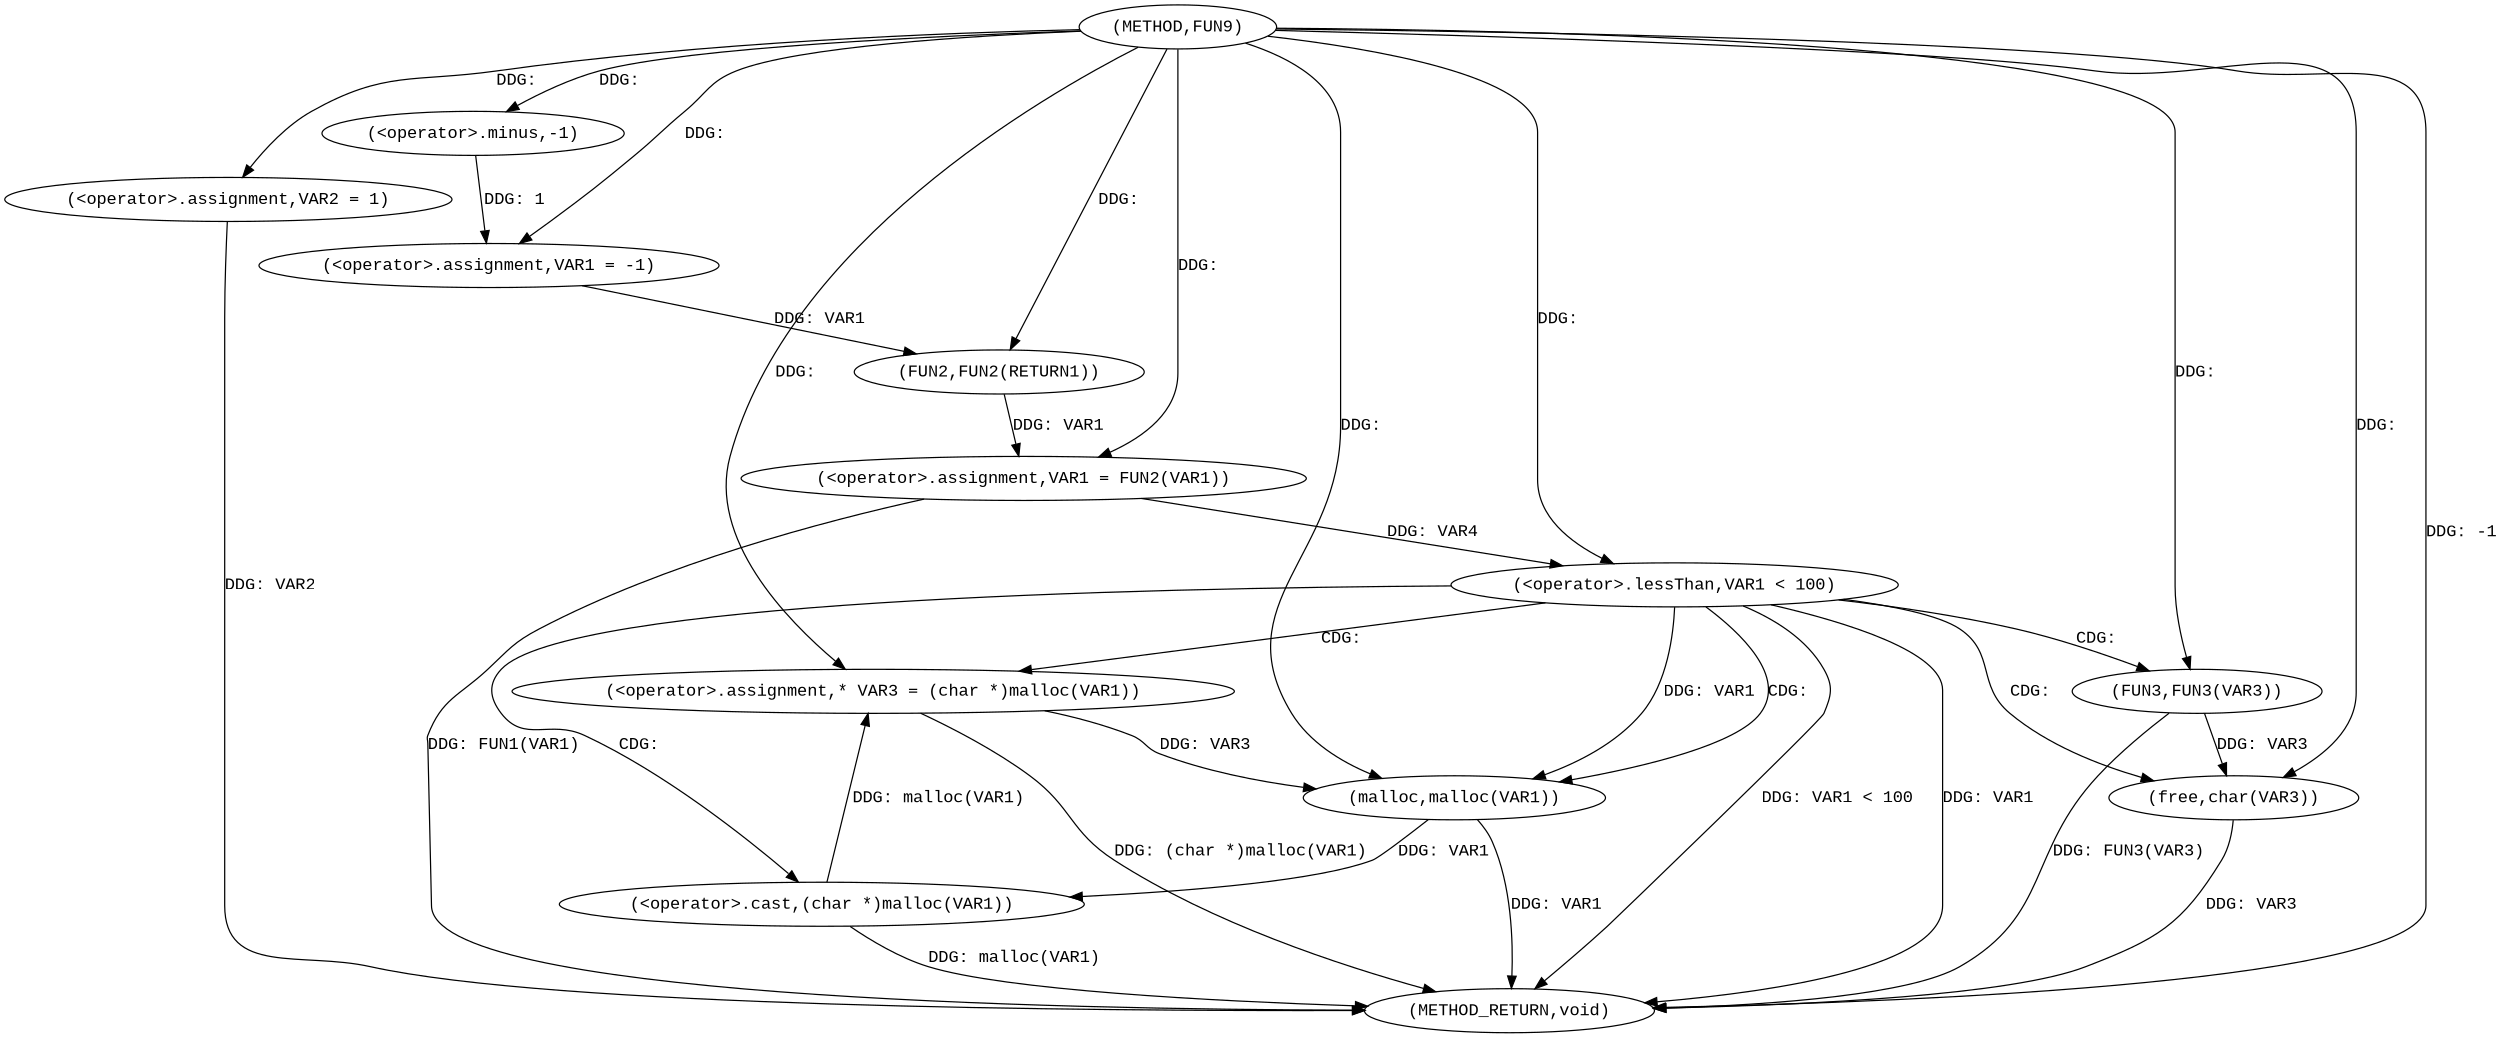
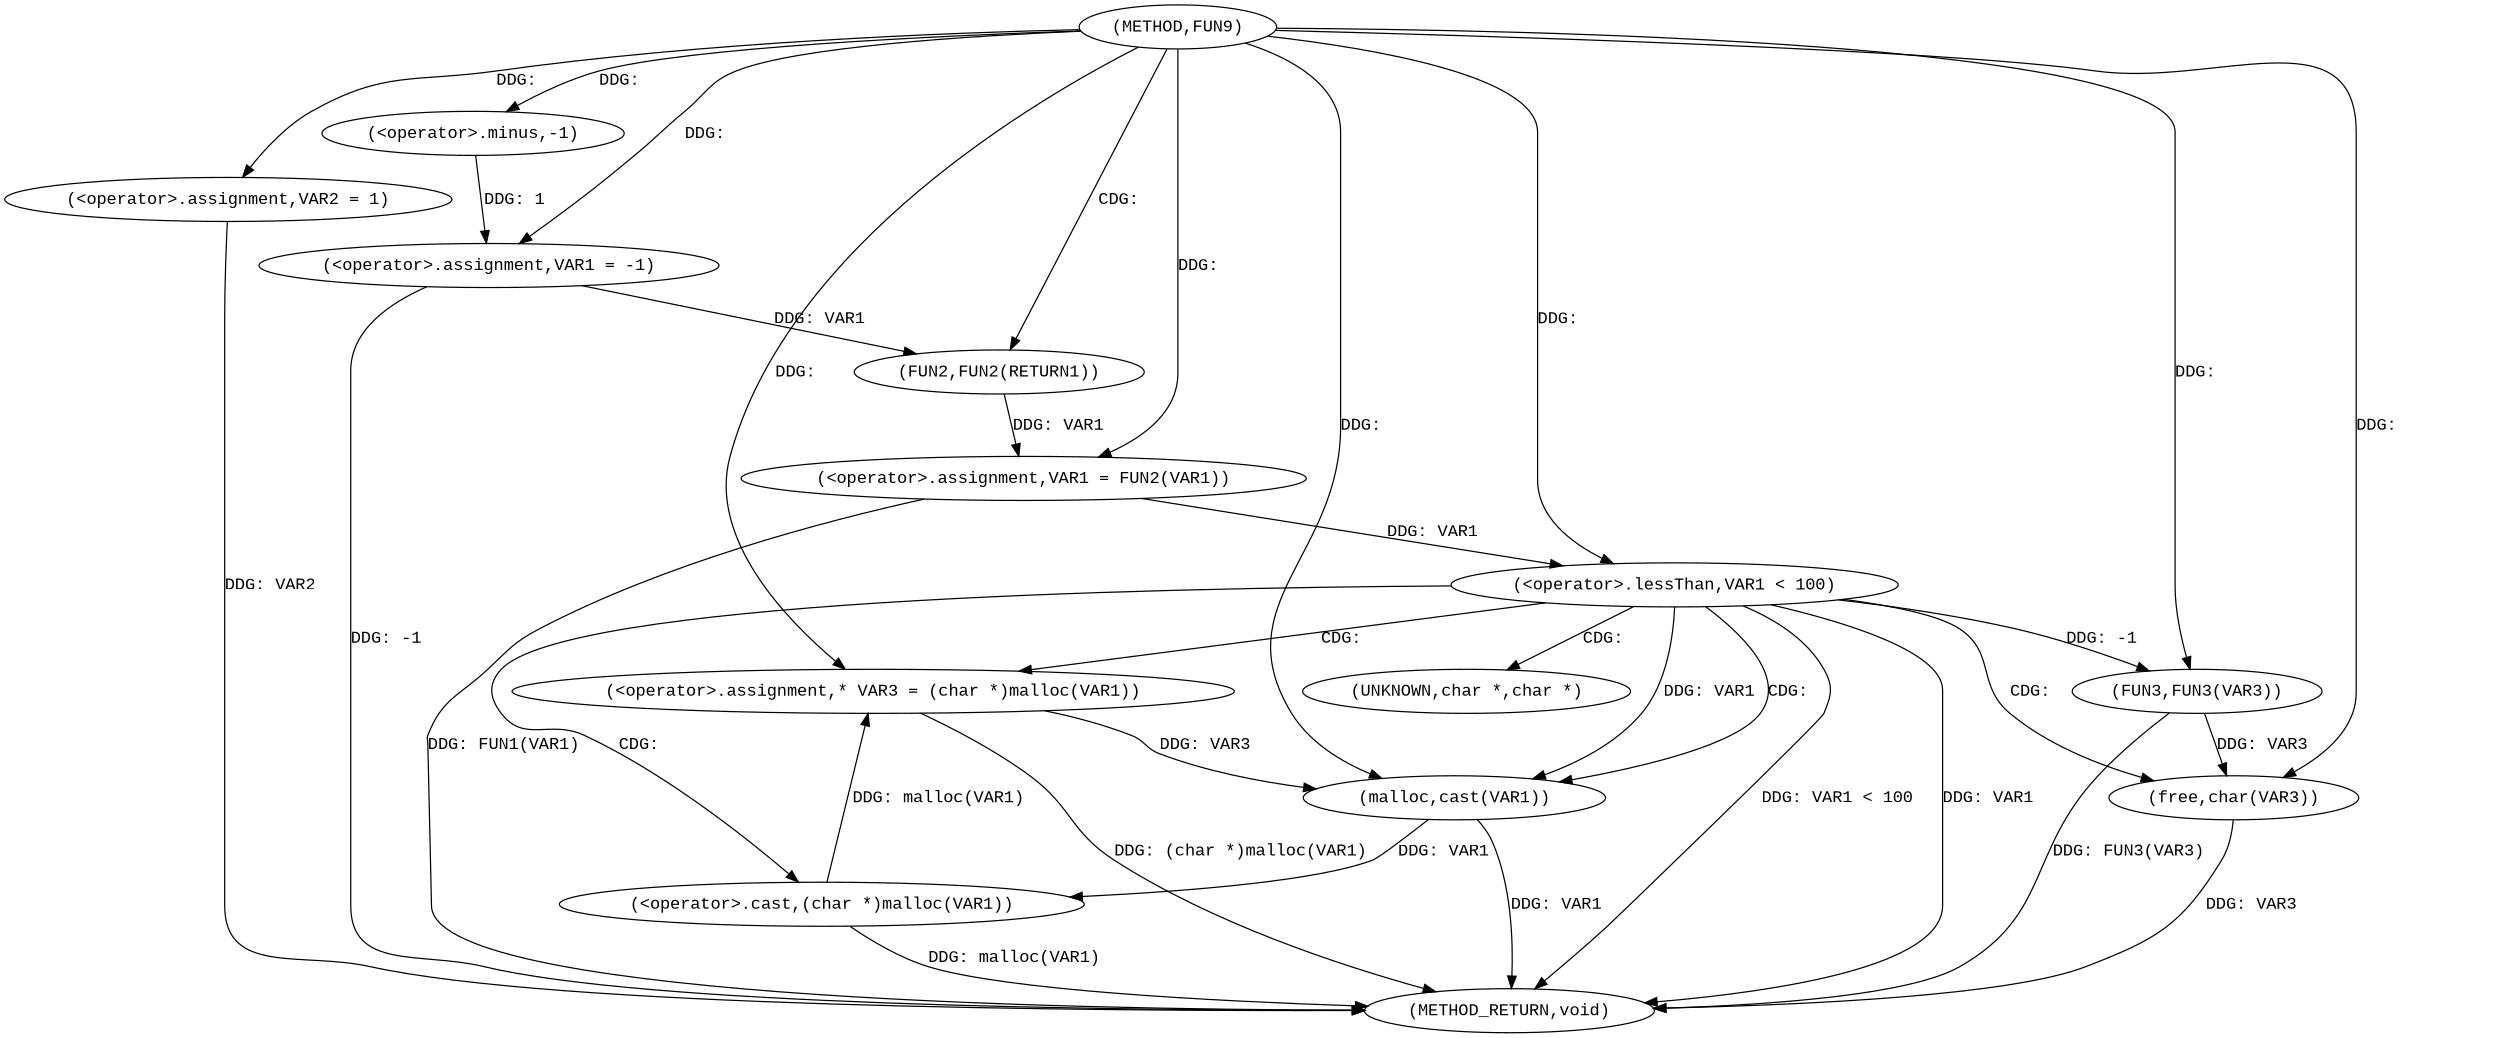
  digraph {
    fontname="Liberation Mono"
    node [fontname="Liberation Mono"]
    edge [fontname="Liberation Mono"]
    n1 [label="(METHOD,FUN9)"]
    n2 [label="(<operator>.assignment,VAR1 = -1)"]
    n3 [label="(<operator>.minus,-1)"]
    n4 [label="(<operator>.assignment,VAR2 = 1)"]
    n5 [label="(<operator>.assignment,VAR1 = FUN2(VAR1))"]
    n6 [label="(FUN2,FUN2(RETURN1))"]
    n7 [label="(<operator>.lessThan,VAR1 < 100)"]
    n8 [label="(<operator>.assignment,* VAR3 = (char *)malloc(VAR1))"]
-   n9 [label="(malloc,malloc(VAR1))"]
+   n9 [label="(malloc,cast(VAR1))"]
    n10 [label="(FUN3,FUN3(VAR3))"]
    n11 [label="(free,char(VAR3))"]
    n12 [label="(METHOD_RETURN,void)"]
    n13 [label="(<operator>.cast,(char *)malloc(VAR1))"]
+   n14 [label="(UNKNOWN,char *,char *)"]
    n1 -> n2 [label="DDG: "]
    n1 -> n3 [label="DDG: "]
    n1 -> n4 [label="DDG: "]
    n1 -> n5 [label="DDG: "]
-   n1 -> n6 [label="DDG: "]
+   n1 -> n6 [label="CDG: "]
    n1 -> n7 [label="DDG: "]
    n1 -> n8 [label="DDG: "]
    n1 -> n9 [label="DDG: "]
    n1 -> n10 [label="DDG: "]
    n1 -> n11 [label="DDG: "]
    n2 -> n6 [label="DDG: VAR1"]
-   n1 -> n12 [label="DDG: -1"]
+   n2 -> n12 [label="DDG: -1"]
    n3 -> n2 [label="DDG: 1"]
    n4 -> n12 [label="DDG: VAR2"]
-   n5 -> n7 [label="DDG: VAR4"]
+   n5 -> n7 [label="DDG: VAR1"]
    n5 -> n12 [label="DDG: FUN1(VAR1)"]
    n6 -> n5 [label="DDG: VAR1"]
    n7 -> n8 [label="CDG: "]
    n7 -> n9 [label="DDG: VAR1"]
    n7 -> n9 [label="CDG: "]
-   n7 -> n10 [label="CDG: "]
+   n7 -> n10 [label="DDG: -1"]
    n7 -> n11 [label="CDG: "]
    n7 -> n12 [label="DDG: VAR1 < 100"]
    n7 -> n12 [label="DDG: VAR1"]
    n7 -> n13 [label="CDG: "]
+   n7 -> n14 [label="CDG: "]
    n8 -> n9 [label="DDG: VAR3"]
    n8 -> n12 [label="DDG: (char *)malloc(VAR1)"]
    n9 -> n12 [label="DDG: VAR1"]
    n9 -> n13 [label="DDG: VAR1"]
    n10 -> n11 [label="DDG: VAR3"]
    n10 -> n12 [label="DDG: FUN3(VAR3)"]
    n11 -> n12 [label="DDG: VAR3"]
    n13 -> n8 [label="DDG: malloc(VAR1)"]
    n13 -> n12 [label="DDG: malloc(VAR1)"]
  }
